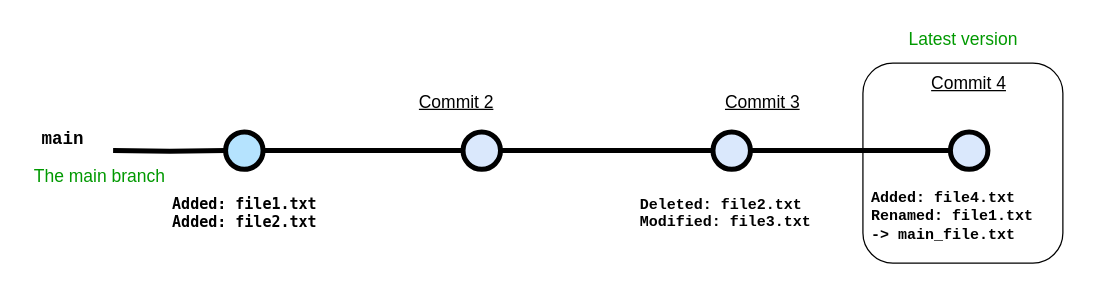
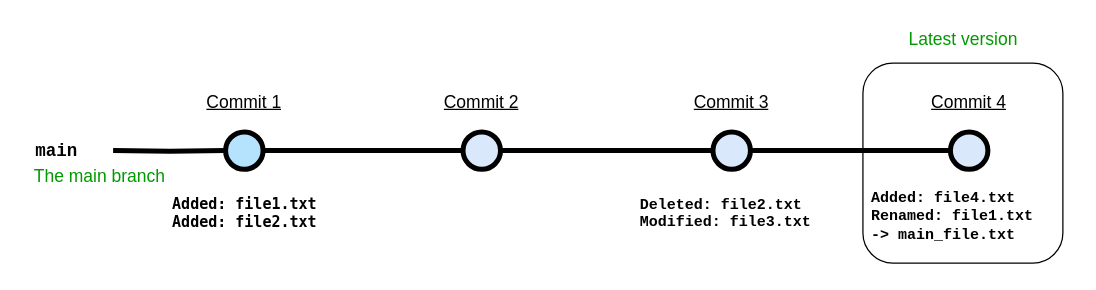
  <mxCell id="0" />
  <mxCell id="1" parent="0" />
  <mxCell id="2" value="" style="edgeStyle=orthogonalEdgeStyle;rounded=0;html=1;jettySize=auto;orthogonalLoop=1;plain-blue;endArrow=none;endFill=0;strokeWidth=4;strokeColor=#000000;" parent="1" source="3" target="5" edge="1"><mxGeometry x="304.5" y="180" as="geometry" /></mxCell>
  <mxCell id="3" value="" style="verticalLabelPosition=bottom;verticalAlign=top;html=1;strokeWidth=4;shape=mxgraph.flowchart.on-page_reference;plain-blue;gradientColor=none;fillColor=#B5E3Fe;strokeColor=#000000;" parent="1" vertex="1"><mxGeometry x="180" y="105" width="30" height="30" as="geometry" /></mxCell>
  <mxCell id="4" value="" style="edgeStyle=orthogonalEdgeStyle;curved=1;rounded=0;orthogonalLoop=1;jettySize=auto;html=1;endArrow=none;endFill=0;strokeWidth=4;fontFamily=Courier New;fontSize=16;" parent="1" source="5" target="7" edge="1"><mxGeometry relative="1" as="geometry" /></mxCell>
  <mxCell id="5" value="" style="verticalLabelPosition=bottom;verticalAlign=top;html=1;strokeWidth=4;shape=mxgraph.flowchart.on-page_reference;plain-blue;gradientColor=none;strokeColor=#000000;" parent="1" vertex="1"><mxGeometry x="370" y="105" width="30" height="30" as="geometry" /></mxCell>
  <mxCell id="6" value="" style="edgeStyle=orthogonalEdgeStyle;curved=1;rounded=0;orthogonalLoop=1;jettySize=auto;html=1;endArrow=none;endFill=0;strokeWidth=4;fontFamily=Courier New;fontSize=16;" parent="1" source="7" target="8" edge="1"><mxGeometry relative="1" as="geometry" /></mxCell>
  <mxCell id="7" value="" style="verticalLabelPosition=bottom;verticalAlign=top;html=1;strokeWidth=4;shape=mxgraph.flowchart.on-page_reference;plain-blue;gradientColor=none;strokeColor=#000000;" parent="1" vertex="1"><mxGeometry x="570" y="105" width="30" height="30" as="geometry" /></mxCell>
  <mxCell id="8" value="" style="verticalLabelPosition=bottom;verticalAlign=top;html=1;strokeWidth=4;shape=mxgraph.flowchart.on-page_reference;plain-blue;gradientColor=none;strokeColor=#000000;" parent="1" vertex="1"><mxGeometry x="760" y="105" width="30" height="30" as="geometry" /></mxCell>
  <mxCell id="9" value="" style="edgeStyle=orthogonalEdgeStyle;rounded=0;html=1;jettySize=auto;orthogonalLoop=1;strokeWidth=4;endArrow=none;endFill=0;" parent="1" target="3" edge="1"><mxGeometry x="204.5" y="180" as="geometry"><mxPoint x="90" y="120" as="sourcePoint" /></mxGeometry></mxCell>
- <mxCell id="10" value="main" style="text;html=1;strokeColor=none;fillColor=none;align=center;verticalAlign=middle;whiteSpace=wrap;overflow=hidden;fontSize=14;fontStyle=1;fontFamily=Courier New;" parent="1" vertex="1"><mxGeometry x="25" y="100" width="50" height="20" as="geometry" /></mxCell>
+ <mxCell id="10" value="main" style="text;html=1;strokeColor=none;fillColor=none;align=center;verticalAlign=middle;whiteSpace=wrap;overflow=hidden;fontSize=14;fontStyle=1;fontFamily=Courier New;" parent="1" vertex="1"><mxGeometry x="20" y="110" width="50" height="20" as="geometry" /></mxCell>
  <mxCell id="11" value="The main branch&lt;br&gt;" style="text;html=1;strokeColor=none;fillColor=none;align=left;verticalAlign=middle;whiteSpace=wrap;overflow=hidden;fontSize=14;fontStyle=0;fontColor=#009900;" parent="1" vertex="1"><mxGeometry x="25.25" y="130" width="132.25" height="20" as="geometry" /></mxCell>
- <mxCell id="13" value="Commit 2" style="text;html=1;strokeColor=none;fillColor=none;align=center;verticalAlign=middle;whiteSpace=wrap;overflow=hidden;fontSize=14;fontStyle=4" vertex="1" parent="1"><mxGeometry x="330" y="70" width="70" height="20" as="geometry" /></mxCell>
- <mxCell id="14" value="Commit 3" style="text;html=1;strokeColor=none;fillColor=none;align=center;verticalAlign=middle;whiteSpace=wrap;overflow=hidden;fontSize=14;fontStyle=4" vertex="1" parent="1"><mxGeometry x="575" y="70" width="70" height="20" as="geometry" /></mxCell>
- <mxCell id="15" value="Commit 4" style="text;html=1;strokeColor=none;fillColor=none;align=center;verticalAlign=middle;whiteSpace=wrap;overflow=hidden;fontSize=14;fontStyle=4" vertex="1" parent="1"><mxGeometry x="740" y="55" width="70" height="20" as="geometry" /></mxCell>
+ <mxCell id="12" value="Commit 1" style="text;html=1;strokeColor=none;fillColor=none;align=center;verticalAlign=middle;whiteSpace=wrap;overflow=hidden;fontSize=14;fontStyle=4" parent="1" vertex="1"><mxGeometry x="160" y="70" width="70" height="20" as="geometry" /></mxCell>
+ <mxCell id="13" value="Commit 2" style="text;html=1;strokeColor=none;fillColor=none;align=center;verticalAlign=middle;whiteSpace=wrap;overflow=hidden;fontSize=14;fontStyle=4" vertex="1" parent="1"><mxGeometry x="350" y="70" width="70" height="20" as="geometry" /></mxCell>
+ <mxCell id="14" value="Commit 3" style="text;html=1;strokeColor=none;fillColor=none;align=center;verticalAlign=middle;whiteSpace=wrap;overflow=hidden;fontSize=14;fontStyle=4" vertex="1" parent="1"><mxGeometry x="550" y="70" width="70" height="20" as="geometry" /></mxCell>
+ <mxCell id="15" value="Commit 4" style="text;html=1;strokeColor=none;fillColor=none;align=center;verticalAlign=middle;whiteSpace=wrap;overflow=hidden;fontSize=14;fontStyle=4" vertex="1" parent="1"><mxGeometry x="740" y="70" width="70" height="20" as="geometry" /></mxCell>
  <mxCell id="16" style="edgeStyle=orthogonalEdgeStyle;rounded=0;orthogonalLoop=1;jettySize=auto;html=1;exitX=0.5;exitY=1;exitDx=0;exitDy=0;" edge="1" parent="1" source="14" target="14"><mxGeometry relative="1" as="geometry" /></mxCell>
  <mxCell id="17" value="&lt;pre style=&quot;font-size: 12px;&quot;&gt;&lt;b&gt;&lt;span class=&quot;hljs-deletion&quot;&gt;Added: file1.txt&lt;br&gt;&lt;/span&gt;&lt;span class=&quot;hljs-deletion&quot;&gt;Added: file2.txt&lt;/span&gt;&lt;/b&gt;&lt;/pre&gt;" style="text;html=1;align=center;verticalAlign=middle;resizable=0;points=[];autosize=1;strokeColor=none;fillColor=none;fontFamily=Courier New;fontSize=14;fontColor=default;fontStyle=1;" vertex="1" parent="1"><mxGeometry x="130" y="135" width="130" height="70" as="geometry" /></mxCell>
  <mxCell id="18" value="" style="rounded=1;whiteSpace=wrap;html=1;fillColor=none;" vertex="1" parent="1"><mxGeometry x="690" y="50" width="160" height="160" as="geometry" /></mxCell>
  <mxCell id="19" value="&lt;span class=&quot;hljs-deletion&quot;&gt;Deleted: file2.txt&lt;/span&gt;&lt;br&gt;&lt;span class=&quot;hljs-deletion&quot;&gt;Modified: file3.txt&lt;/span&gt;" style="text;whiteSpace=wrap;html=1;fontFamily=Courier New;fontSize=12;fontColor=default;fontStyle=1;autosize=1;resizable=0;" vertex="1" parent="1"><mxGeometry x="510" y="150" width="160" height="40" as="geometry" /></mxCell>
  <mxCell id="20" value="&lt;span class=&quot;hljs-deletion&quot;&gt;Added: file4.txt&lt;/span&gt;&lt;div&gt;&lt;span class=&quot;hljs-deletion&quot;&gt;Renamed: file1.txt&amp;nbsp;&lt;/span&gt;&lt;/div&gt;&lt;div&gt;&lt;span class=&quot;hljs-deletion&quot;&gt;-&amp;gt; main_file.txt&lt;/span&gt;&lt;/div&gt;" style="text;whiteSpace=wrap;html=1;fontFamily=Courier New;fontSize=12;fontColor=default;fontStyle=1;autosize=1;resizable=0;" vertex="1" parent="1"><mxGeometry x="695" y="145" width="160" height="60" as="geometry" /></mxCell>
  <mxCell id="21" value="Latest version" style="text;html=1;strokeColor=none;fillColor=none;align=left;verticalAlign=middle;whiteSpace=wrap;overflow=hidden;fontSize=14;fontStyle=0;fontColor=#009900;fontFamily=Helvetica;" vertex="1" parent="1"><mxGeometry x="725" y="20" width="100" height="20" as="geometry" /></mxCell>
